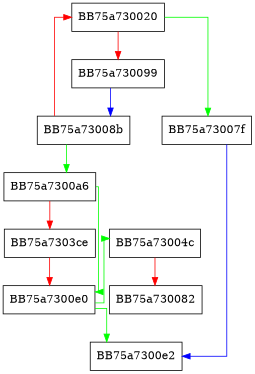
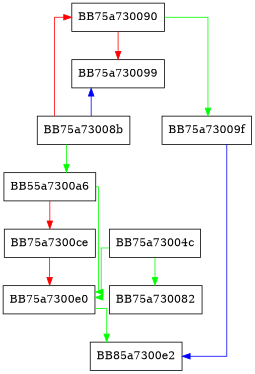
  digraph {
    splines=ortho
    node [shape=box]
    edge [color=green]
    BB75a73004c
    BB75a7300e0
    BB75a730082
-   BB75a7300e2
+   BB75a7300e2 [label=BB85a7300e2]
    BB75a73008b
-   BB75a7300a6
-   BB75a730090 [label=BB75a730020]
-   BB75a7300ce [label=BB75a7303ce]
-   BB75a73009f [label=BB75a73007f]
+   BB75a7300a6 [label=BB55a7300a6]
+   BB75a730090
+   BB75a7300ce
+   BB75a73009f
    BB75a730099
-   BB75a7300e0 -> BB75a73004c
-   BB75a73004c -> BB75a730082 [color=red]
+   BB75a73004c -> BB75a7300e0
+   BB75a73004c -> BB75a730082
    BB75a7300e0 -> BB75a7300e2
    BB75a73008b -> BB75a7300a6
    BB75a73008b -> BB75a730090 [color=red]
    BB75a7300a6 -> BB75a7300e0
    BB75a7300a6 -> BB75a7300ce [color=red]
    BB75a730090 -> BB75a73009f
    BB75a730090 -> BB75a730099 [color=red]
    BB75a7300ce -> BB75a7300e0 [color=red]
    BB75a73009f -> BB75a7300e2 [color=blue]
-   BB75a730099 -> BB75a73008b [color=blue]
+   BB75a73008b -> BB75a730099 [color=blue]
  }
